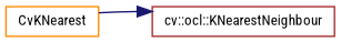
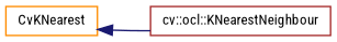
  digraph {
    rankdir=LR
    fontname="Roboto Condensed"
    node [fillcolor=white fontname="Roboto Condensed" fontsize=10 shape=record style=filled]
    n1 [color=darkorange height=0.2 label=CvKNearest width=0.4]
    n2 [color=brown height=0.2 label="cv::ocl::KNearestNeighbour" width=0.4]
-   n2 -> n1 [color=midnightblue dir=back fontname="Roboto Condensed" fontsize=10 labelfontname=Helvetica labelfontsize=10 style=solid]
+   n1 -> n2 [color=midnightblue dir=back fontname="Roboto Condensed" fontsize=10 labelfontname=Helvetica labelfontsize=10 style=solid]
  }
